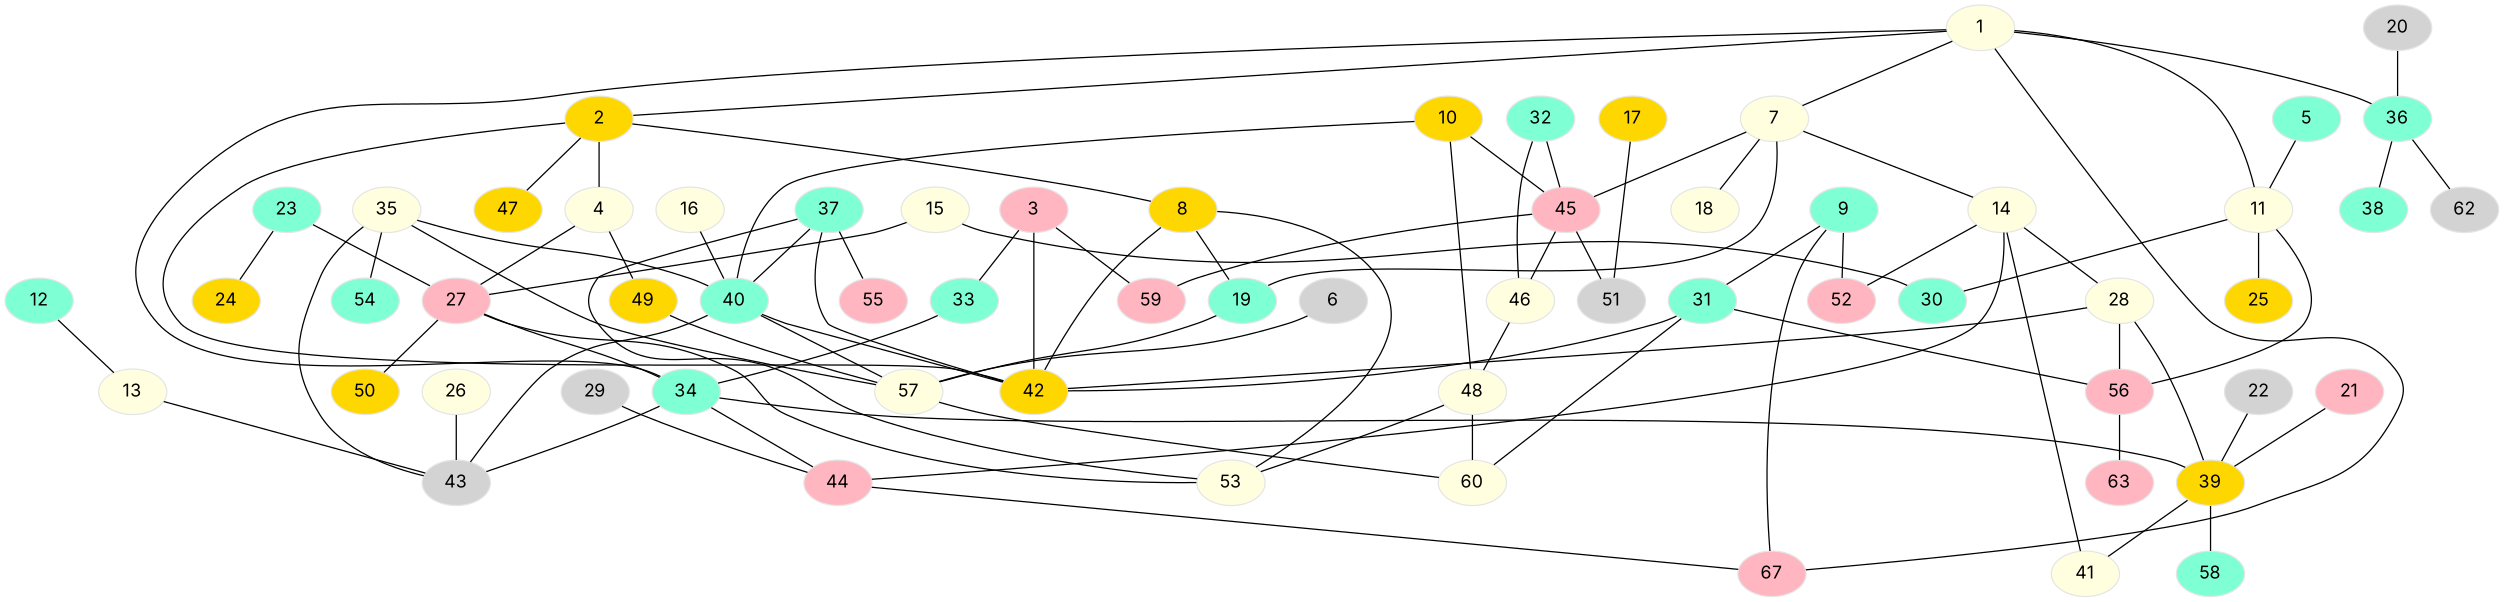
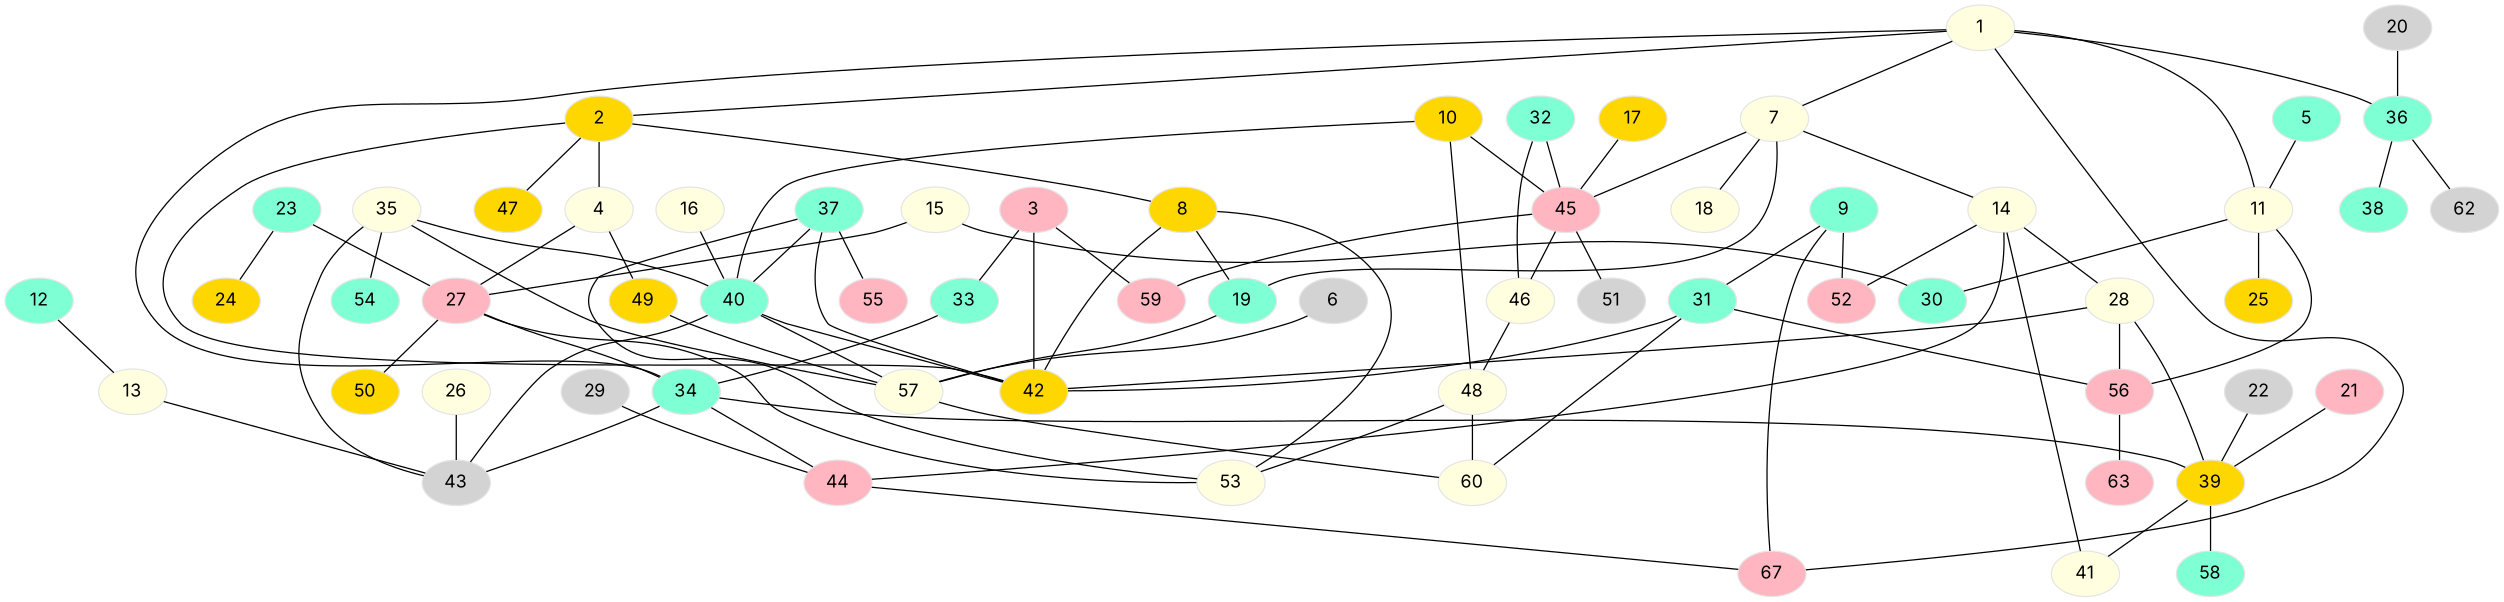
  graph {
    fontname=Inter
    node [color=gray90 fillcolor=lightyellow fontname=Inter style=filled]
    edge [fontname=Inter weight=1.0]
    2 [fillcolor=gold]
    1
    7
    11
    34 [fillcolor=aquamarine]
    36 [fillcolor=aquamarine]
    n7 [fillcolor=lightpink label=67]
    4
    8 [fillcolor=gold]
    42 [fillcolor=gold]
    47 [fillcolor=gold]
    14
    18
    19 [fillcolor=aquamarine]
    45 [fillcolor=lightpink]
    25 [fillcolor=gold]
    30 [fillcolor=aquamarine]
    56 [fillcolor=lightpink]
    43 [fillcolor=lightgrey]
    44 [fillcolor=lightpink]
    39 [fillcolor=gold]
    38 [fillcolor=aquamarine]
    62 [fillcolor=lightgrey]
    27 [fillcolor=lightpink]
    49 [fillcolor=gold]
    53
    3 [fillcolor=lightpink]
    33 [fillcolor=aquamarine]
    59 [fillcolor=lightpink]
    50 [fillcolor=gold]
    57
    5 [fillcolor=aquamarine]
    6 [fillcolor=lightgrey]
    60
    52 [fillcolor=lightpink]
    28
    41
    46
    51 [fillcolor=lightgrey]
    9 [fillcolor=aquamarine]
    31 [fillcolor=aquamarine]
    10 [fillcolor=gold]
    40 [fillcolor=aquamarine]
    48
    63 [fillcolor=lightpink]
    12 [fillcolor=aquamarine]
    13
    15
    16
    17 [fillcolor=gold]
    20 [fillcolor=lightgrey]
    21 [fillcolor=lightpink]
    58 [fillcolor=aquamarine]
    22 [fillcolor=lightgrey]
    23 [fillcolor=aquamarine]
    24 [fillcolor=gold]
    26
    29 [fillcolor=lightgrey]
    32 [fillcolor=aquamarine]
    35
    54 [fillcolor=aquamarine]
    37 [fillcolor=aquamarine]
    55 [fillcolor=lightpink]
    2 -- 4
    2 -- 8
    2 -- 42
    2 -- 47
    1 -- 2
    1 -- 7
    1 -- 11
    1 -- 34
    1 -- 36
    1 -- n7
    7 -- 14
    7 -- 18
    7 -- 19
    7 -- 45
    11 -- 25
    11 -- 30
    11 -- 56
    34 -- 43
    34 -- 44
    34 -- 39
    36 -- 38
    36 -- 62
    4 -- 27
    4 -- 49
    8 -- 42
    8 -- 19
    8 -- 53
    14 -- 44
    14 -- 52
    14 -- 28
    14 -- 41
    19 -- 57
    45 -- 59
    45 -- 46
    45 -- 51
    56 -- 63
    44 -- n7
    39 -- 41
    39 -- 58
    27 -- 34
    27 -- 53
    27 -- 50
    49 -- 57
    3 -- 42
    3 -- 33
    3 -- 59
    33 -- 34
    57 -- 60
    5 -- 11
    6 -- 57
    28 -- 42
    28 -- 56
    28 -- 39
    46 -- 48
    9 -- n7
    9 -- 52
    9 -- 31
    31 -- 42
    31 -- 56
    31 -- 60
    10 -- 45
    10 -- 40
    10 -- 48
    40 -- 42
    40 -- 43
    40 -- 57
    48 -- 53
    48 -- 60
    12 -- 13
    13 -- 43
    15 -- 30
    15 -- 27
    16 -- 40
-   17 -- 51
+   17 -- 45
    20 -- 36
    21 -- 39
    22 -- 39
    23 -- 27
    23 -- 24
    26 -- 43
    29 -- 44
    32 -- 45
    32 -- 46
    35 -- 43
    35 -- 57
    35 -- 40
    35 -- 54
    37 -- 42
    37 -- 53
    37 -- 40
    37 -- 55
  }
